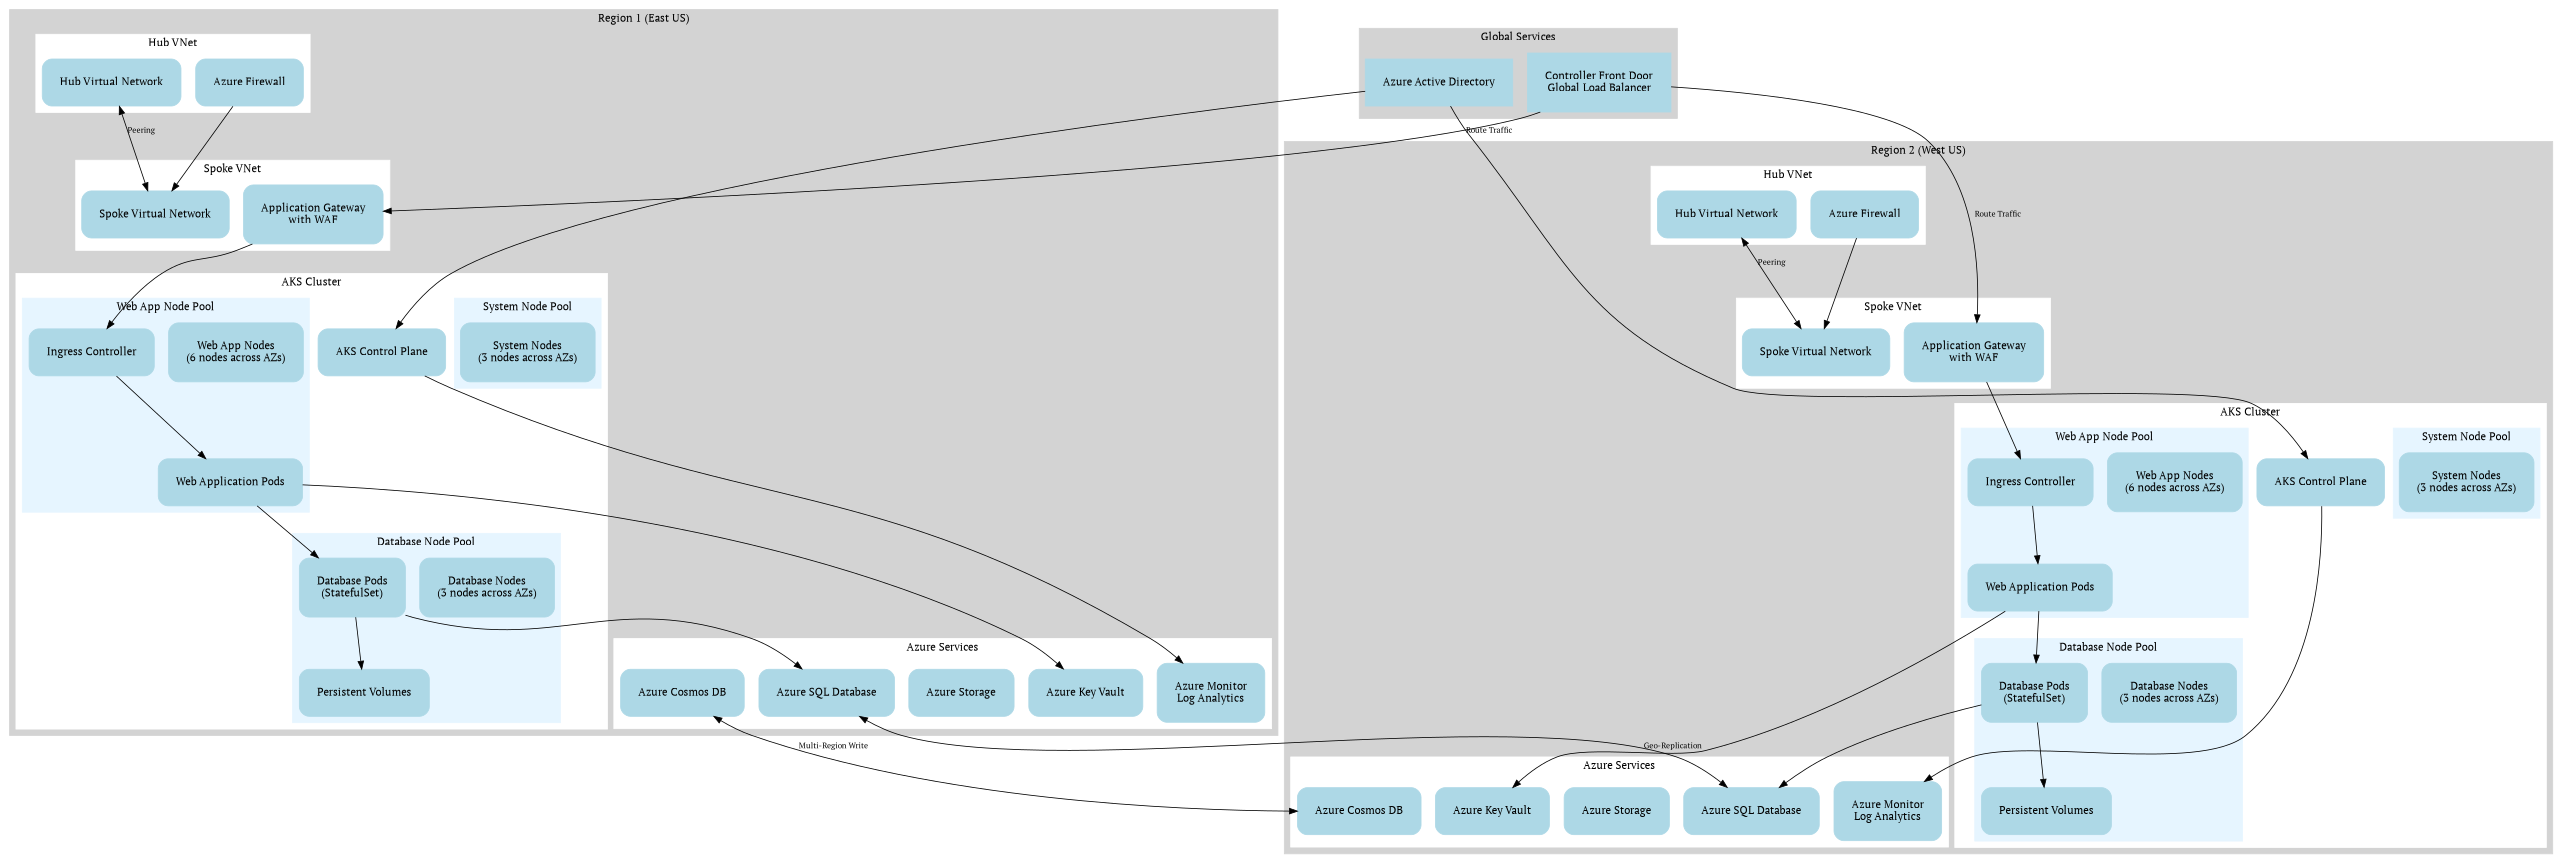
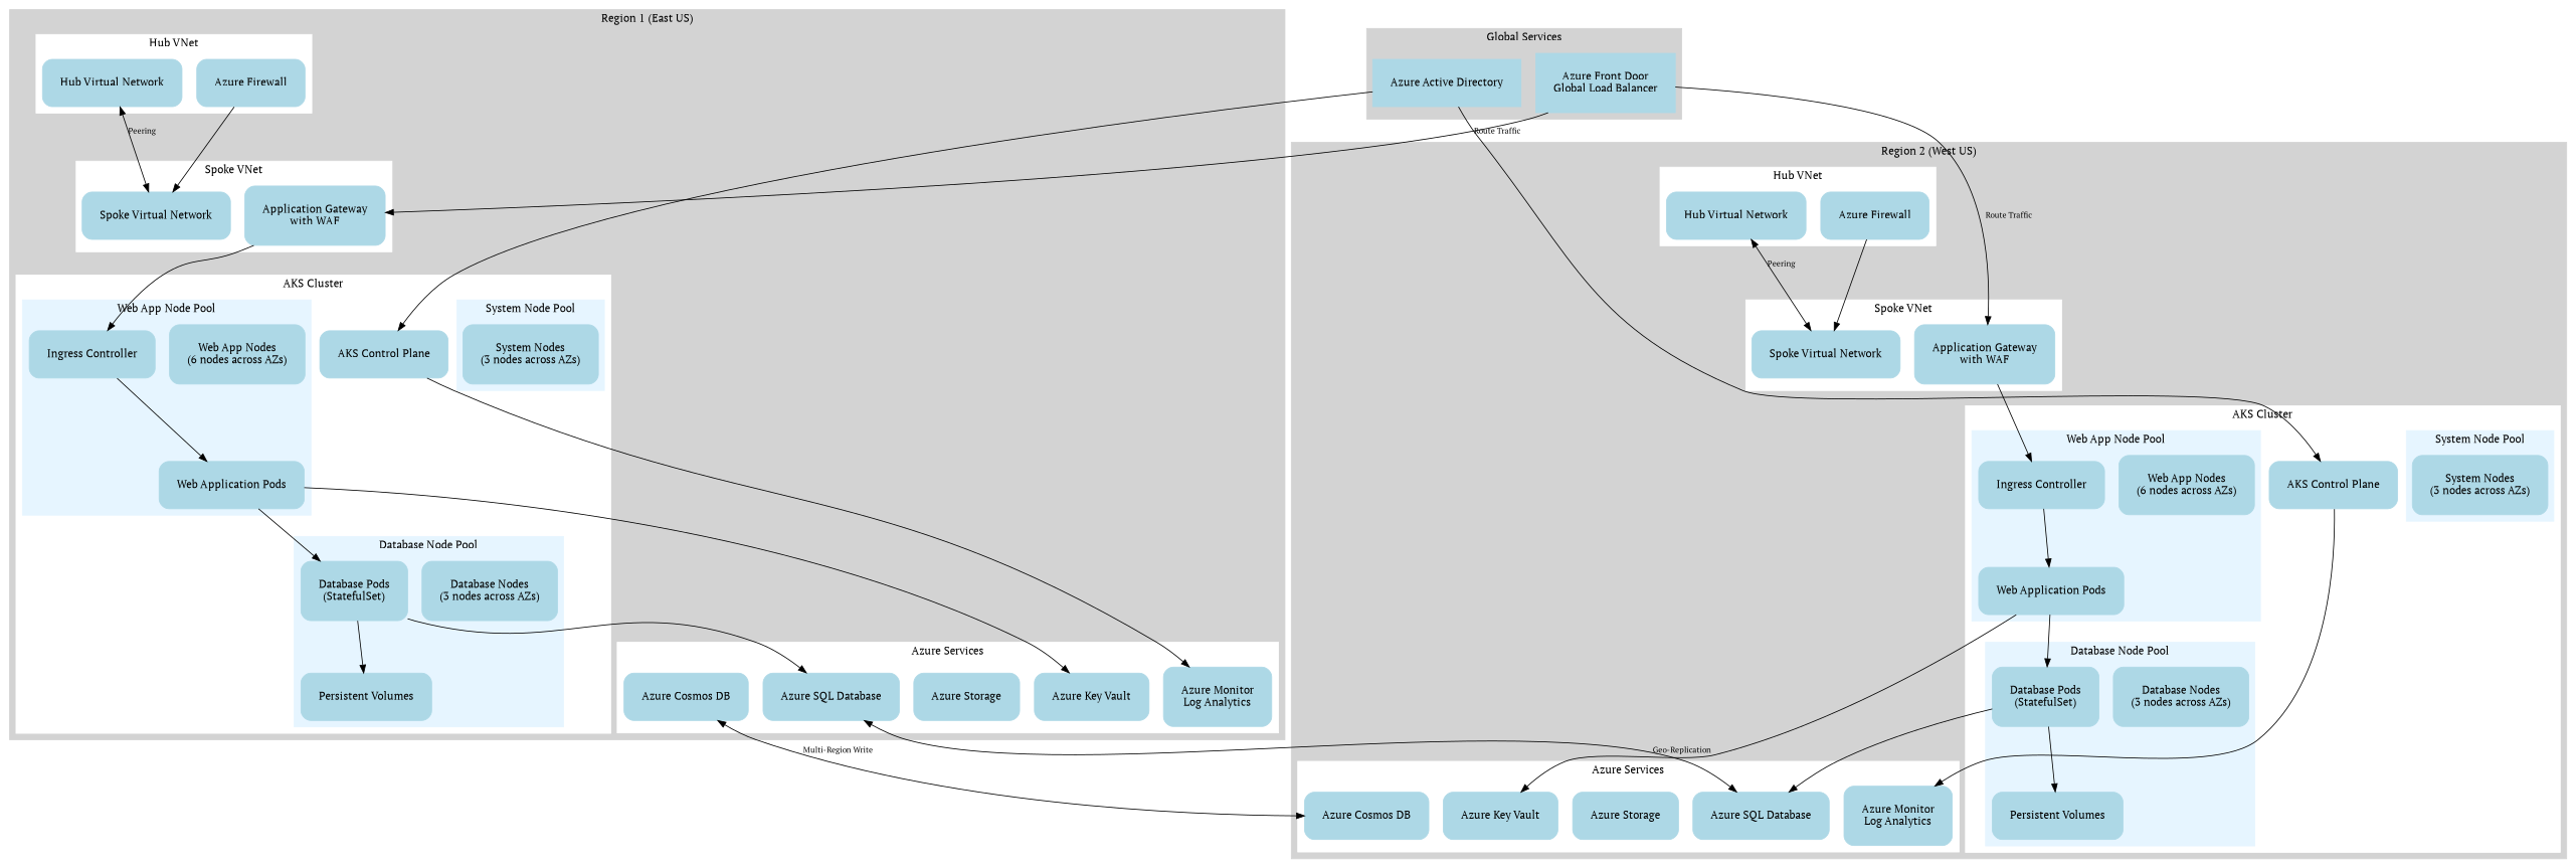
  digraph {
    rankdir=TB
    fontname="PT Serif"
    node [color=lightblue fontname="PT Serif" margin=0.3 shape=box style="filled,rounded"]
    edge [fontname="PT Serif" fontsize=10]
-   n1 [color="#ADD8E6" label="Controller Front Door\nGlobal Load Balancer" style=filled]
+   n1 [color="#ADD8E6" label="Azure Front Door\nGlobal Load Balancer" style=filled]
    n2 [color="#ADD8E6" label="Azure Active Directory" style=filled]
    n3 [label="Hub Virtual Network"]
    n4 [label="Azure Firewall"]
    n5 [label="Spoke Virtual Network"]
    n6 [label="Application Gateway\nwith WAF"]
    n7 [label="System Nodes\n(3 nodes across AZs)"]
    n8 [label="Web App Nodes\n(6 nodes across AZs)"]
    n9 [label="Web Application Pods"]
    n10 [label="Ingress Controller"]
    n11 [label="Database Nodes\n(3 nodes across AZs)"]
    n12 [label="Database Pods\n(StatefulSet)"]
    n13 [label="Persistent Volumes"]
    n14 [label="AKS Control Plane"]
    n15 [label="Azure SQL Database"]
    n16 [label="Azure Cosmos DB"]
    n17 [label="Azure Storage"]
    n18 [label="Azure Key Vault"]
    n19 [label="Azure Monitor\nLog Analytics"]
    n20 [label="Hub Virtual Network"]
    n21 [label="Azure Firewall"]
    n22 [label="Spoke Virtual Network"]
    n23 [label="Application Gateway\nwith WAF"]
    n24 [label="System Nodes\n(3 nodes across AZs)"]
    n25 [label="Web App Nodes\n(6 nodes across AZs)"]
    n26 [label="Web Application Pods"]
    n27 [label="Ingress Controller"]
    n28 [label="Database Nodes\n(3 nodes across AZs)"]
    n29 [label="Database Pods\n(StatefulSet)"]
    n30 [label="Persistent Volumes"]
    n31 [label="AKS Control Plane"]
    n32 [label="Azure SQL Database"]
    n33 [label="Azure Cosmos DB"]
    n34 [label="Azure Storage"]
    n35 [label="Azure Key Vault"]
    n36 [label="Azure Monitor\nLog Analytics"]
    subgraph cluster_1 {
      color=lightgrey
      label="Global Services"
      style=filled
      n1
      n2
    }
    subgraph cluster_2 {
      color=lightgrey
      label="Region 1 (East US)"
      style=filled
      subgraph cluster_3 {
        color=white
        label="Hub VNet"
        style=filled
        n3
        n4
      }
      subgraph cluster_4 {
        color=white
        label="Spoke VNet"
        style=filled
        n5
        n6
      }
      subgraph cluster_5 {
        color=white
        label="AKS Cluster"
        style=filled
        n14
        subgraph cluster_6 {
          color="#E6F5FF"
          label="System Node Pool"
          style=filled
          n7
        }
        subgraph cluster_7 {
          color="#E6F5FF"
          label="Web App Node Pool"
          style=filled
          n8
          n9
          n10
        }
        subgraph cluster_8 {
          color="#E6F5FF"
          label="Database Node Pool"
          style=filled
          n11
          n12
          n13
        }
      }
      subgraph cluster_9 {
        color=white
        label="Azure Services"
        style=filled
        n15
        n16
        n17
        n18
        n19
      }
    }
    subgraph cluster_10 {
      color=lightgrey
      label="Region 2 (West US)"
      style=filled
      subgraph cluster_11 {
        color=white
        label="Hub VNet"
        style=filled
        n20
        n21
      }
      subgraph cluster_12 {
        color=white
        label="Spoke VNet"
        style=filled
        n22
        n23
      }
      subgraph cluster_13 {
        color=white
        label="AKS Cluster"
        style=filled
        n31
        subgraph cluster_14 {
          color="#E6F5FF"
          label="System Node Pool"
          style=filled
          n24
        }
        subgraph cluster_15 {
          color="#E6F5FF"
          label="Web App Node Pool"
          style=filled
          n25
          n26
          n27
        }
        subgraph cluster_16 {
          color="#E6F5FF"
          label="Database Node Pool"
          style=filled
          n28
          n29
          n30
        }
      }
      subgraph cluster_17 {
        color=white
        label="Azure Services"
        style=filled
        n32
        n33
        n34
        n35
        n36
      }
    }
    n1 -> n6 [label="Route Traffic"]
    n1 -> n23 [label="Route Traffic"]
    n2 -> n14
    n2 -> n31
    n3 -> n5 [dir=both label=Peering]
    n4 -> n5
    n6 -> n10
    n9 -> n12
    n9 -> n18
    n10 -> n9
    n12 -> n13
    n12 -> n15
    n14 -> n19
    n15 -> n32 [dir=both label="Geo-Replication"]
    n16 -> n33 [dir=both label="Multi-Region Write"]
    n20 -> n22 [dir=both label=Peering]
    n21 -> n22
    n23 -> n27
    n26 -> n29
    n26 -> n35
    n27 -> n26
    n29 -> n30
    n29 -> n32
    n31 -> n36
  }
